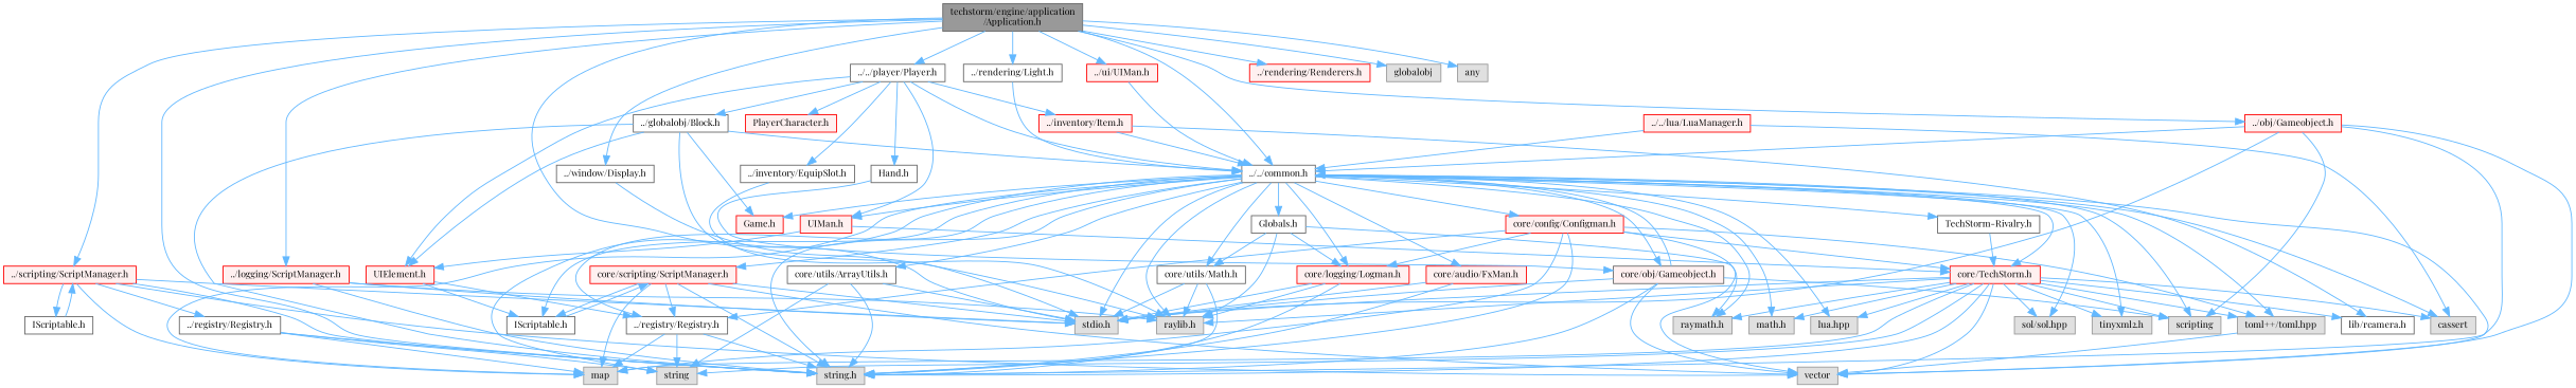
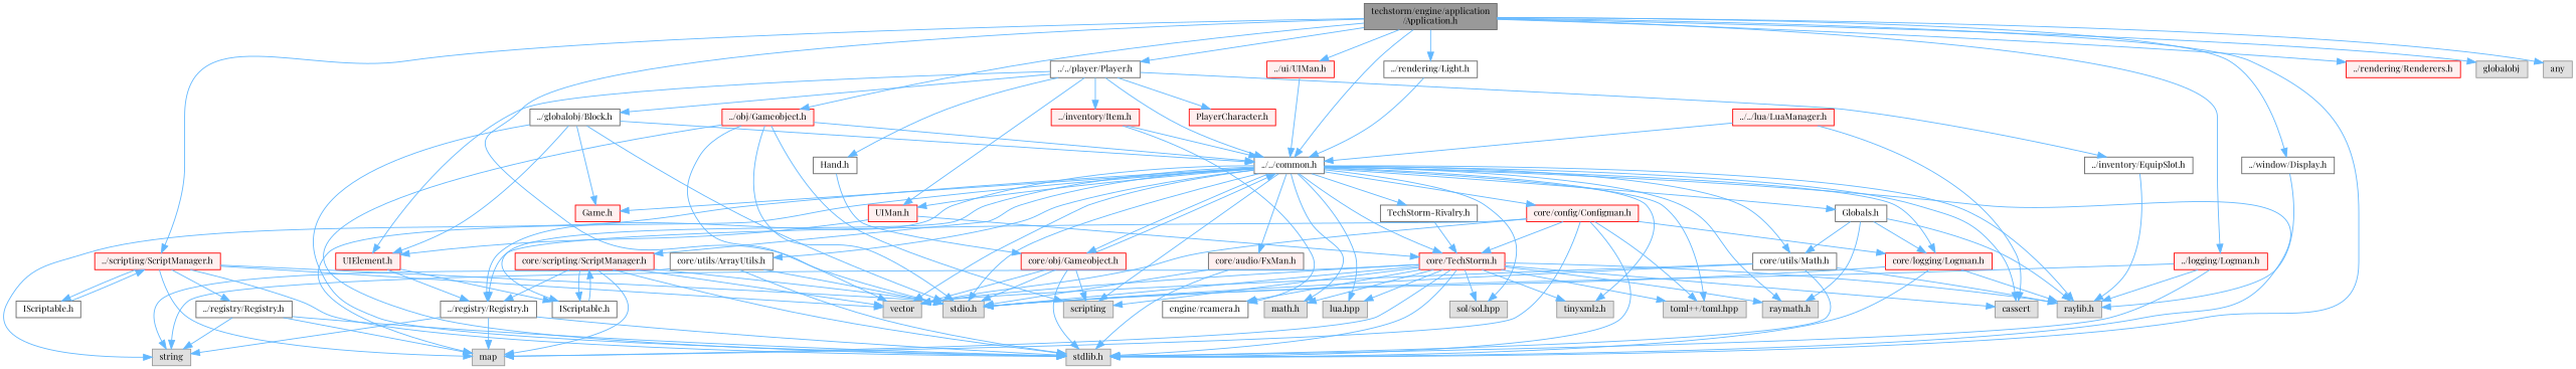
  digraph {
    fontname="Playfair Display"
    node [color=red fillcolor="#FFF0F0" fontname="Playfair Display" fontsize=10 shape=box style=filled]
    edge [color=steelblue1 fontname="Playfair Display" fontsize=10 labelfontname=Helvetica labelfontsize=10 style=solid]
    n1 [color=gray40 fillcolor=grey60 fontcolor=black height=0.2 label="techstorm/engine/application\l/Application.h" width=0.4]
    n2 [color=grey40 fillcolor=white height=0.2 label="../../common.h" width=0.4]
    n3 [color=grey60 fillcolor="#E0E0E0" height=0.2 label="stdio.h" width=0.4]
-   n4 [color=grey60 fillcolor="#E0E0E0" height=0.2 label="string.h" width=0.4]
+   n4 [color=grey60 fillcolor="#E0E0E0" height=0.2 label="stdlib.h" width=0.4]
    n5 [color=grey40 fillcolor=white height=0.2 label="../rendering/Light.h" width=0.4]
    n6 [color=grey40 fillcolor=white height=0.2 label="../../player/Player.h" width=0.4]
    n7 [height=0.2 label="../scripting/ScriptManager.h" width=0.4]
    n8 [height=0.2 label="../rendering/Renderers.h" width=0.4]
    n9 [height=0.2 label="../ui/UIMan.h" width=0.4]
    n10 [color=grey40 fillcolor=white height=0.2 label="../window/Display.h" width=0.4]
    n11 [height=0.2 label="../obj/Gameobject.h" width=0.4]
-   n12 [height=0.2 label="../logging/ScriptManager.h" width=0.4]
+   n12 [height=0.2 label="../logging/Logman.h" width=0.4]
    n13 [color=grey60 fillcolor="#E0E0E0" height=0.2 label=globalobj width=0.4]
    n14 [color=grey60 fillcolor="#E0E0E0" height=0.2 label=any width=0.4]
    n15 [color=grey60 fillcolor="#E0E0E0" height=0.2 label="raylib.h" width=0.4]
    n16 [color=grey60 fillcolor="#E0E0E0" height=0.2 label="raymath.h" width=0.4]
    n17 [color=grey60 fillcolor="#E0E0E0" height=0.2 label=string width=0.4]
    n18 [color=grey60 fillcolor="#E0E0E0" height=0.2 label=vector width=0.4]
    n19 [color=grey60 fillcolor="#E0E0E0" height=0.2 label=map width=0.4]
    n20 [color=grey60 fillcolor="#E0E0E0" height=0.2 label=scripting width=0.4]
    n21 [color=grey60 fillcolor="#E0E0E0" height=0.2 label="math.h" width=0.4]
    n22 [color=grey60 fillcolor="#E0E0E0" height=0.2 label=cassert width=0.4]
    n23 [color=grey60 fillcolor="#E0E0E0" height=0.2 label="lua.hpp" width=0.4]
    n24 [color=grey60 fillcolor="#E0E0E0" height=0.2 label="sol/sol.hpp" width=0.4]
    n25 [color=grey60 fillcolor="#E0E0E0" height=0.2 label="toml++/toml.hpp" width=0.4]
    n26 [color=grey60 fillcolor="#E0E0E0" height=0.2 label="tinyxml2.h" width=0.4]
    n27 [color=grey40 fillcolor=white height=0.2 label="Globals.h" width=0.4]
    n28 [color=grey40 fillcolor=white height=0.2 label="core/utils/Math.h" width=0.4]
    n29 [height=0.2 label="core/logging/Logman.h" width=0.4]
    n30 [height=0.2 label="core/TechStorm.h" width=0.4]
    n31 [height=0.2 label="core/config/Configman.h" width=0.4]
    n32 [color=grey40 fillcolor=white height=0.2 label="../registry/Registry.h" width=0.4]
-   n33 [color=grey40 height=0.2 label="core/obj/Gameobject.h" width=0.4]
+   n33 [height=0.2 label="core/obj/Gameobject.h" width=0.4]
    n34 [height=0.2 label="core/scripting/ScriptManager.h" width=0.4]
    n35 [color=grey40 fillcolor=white height=0.2 label="IScriptable.h" width=0.4]
    n36 [color=grey40 fillcolor=white height=0.2 label="core/utils/ArrayUtils.h" width=0.4]
-   n37 [height=0.2 label="core/audio/FxMan.h" width=0.4]
+   n37 [color=grey40 height=0.2 label="core/audio/FxMan.h" width=0.4]
    n38 [height=0.2 label="UIMan.h" width=0.4]
    n39 [color=grey40 fillcolor=white height=0.2 label="TechStorm-Rivalry.h" width=0.4]
    n40 [height=0.2 label="Game.h" width=0.4]
    n41 [height=0.2 label="UIElement.h" width=0.4]
    n42 [color=grey40 fillcolor=white height=0.2 label="../globalobj/Block.h" width=0.4]
    n43 [height=0.2 label="../inventory/Item.h" width=0.4]
    n44 [color=grey40 fillcolor=white height=0.2 label="../inventory/EquipSlot.h" width=0.4]
    n45 [height=0.2 label="PlayerCharacter.h" width=0.4]
    n46 [color=grey40 fillcolor=white height=0.2 label="Hand.h" width=0.4]
    n47 [color=grey40 fillcolor=white height=0.2 label="IScriptable.h" width=0.4]
    n48 [color=grey40 fillcolor=white height=0.2 label="../registry/Registry.h" width=0.4]
    n49 [height=0.2 label="../../lua/LuaManager.h" width=0.4]
-   n50 [color=grey40 fillcolor=white height=0.2 label="lib/rcamera.h" width=0.4]
+   n50 [color=grey40 fillcolor=white height=0.2 label="engine/rcamera.h" width=0.4]
    n1 -> n2
    n1 -> n3
    n1 -> n4
    n1 -> n5
    n1 -> n6
    n1 -> n7
    n1 -> n8
    n1 -> n9
    n1 -> n10
    n1 -> n11
    n1 -> n12
    n1 -> n13
    n1 -> n14
    n2 -> n3
    n2 -> n4
    n2 -> n15
    n2 -> n16
    n2 -> n17
    n2 -> n18
    n2 -> n19
    n2 -> n20
    n2 -> n21
    n2 -> n22
    n2 -> n23
    n2 -> n24
    n2 -> n25
    n2 -> n26
    n2 -> n27
    n2 -> n28
    n2 -> n29
    n2 -> n30
    n2 -> n31
    n2 -> n32
    n2 -> n33
    n2 -> n34
    n2 -> n35
    n2 -> n36
    n2 -> n37
    n2 -> n38
    n2 -> n39
    n2 -> n40
    n5 -> n2
    n6 -> n2
    n6 -> n38
    n6 -> n41
    n6 -> n42
    n6 -> n43
    n6 -> n44
    n6 -> n45
    n6 -> n46
    n7 -> n3
    n7 -> n4
    n7 -> n18
    n7 -> n19
    n7 -> n47
    n7 -> n48
    n9 -> n2
    n10 -> n15
    n11 -> n2
    n11 -> n3
    n11 -> n4
    n11 -> n18
    n11 -> n20
    n12 -> n3
    n12 -> n4
    n12 -> n15
    n27 -> n15
    n27 -> n16
    n27 -> n28
    n27 -> n29
    n28 -> n3
    n28 -> n4
    n28 -> n15
-   n25 -> n18
+   n28 -> n18
    n29 -> n3
    n29 -> n4
    n29 -> n15
    n30 -> n3
    n30 -> n4
    n30 -> n15
    n30 -> n16
    n30 -> n17
    n30 -> n18
    n30 -> n19
    n30 -> n20
    n30 -> n21
    n30 -> n22
    n30 -> n23
    n30 -> n24
    n30 -> n25
    n30 -> n26
    n30 -> n50
    n31 -> n4
    n31 -> n18
    n31 -> n19
    n31 -> n25
    n31 -> n29
    n31 -> n30
    n31 -> n32
    n32 -> n4
    n32 -> n17
    n32 -> n19
    n33 -> n2
    n33 -> n3
    n33 -> n4
    n33 -> n18
    n33 -> n20
    n34 -> n3
    n34 -> n4
    n34 -> n18
    n34 -> n19
    n34 -> n32
    n34 -> n35
    n35 -> n34
    n36 -> n3
    n36 -> n4
    n36 -> n17
    n37 -> n3
    n37 -> n4
    n38 -> n30
    n38 -> n41
    n39 -> n30
    n41 -> n32
    n41 -> n35
    n42 -> n2
    n42 -> n3
    n42 -> n4
    n42 -> n40
    n42 -> n41
    n43 -> n2
    n43 -> n50
    n44 -> n15
    n46 -> n33
    n47 -> n7
    n48 -> n4
    n48 -> n17
    n48 -> n19
    n49 -> n2
    n49 -> n22
  }
